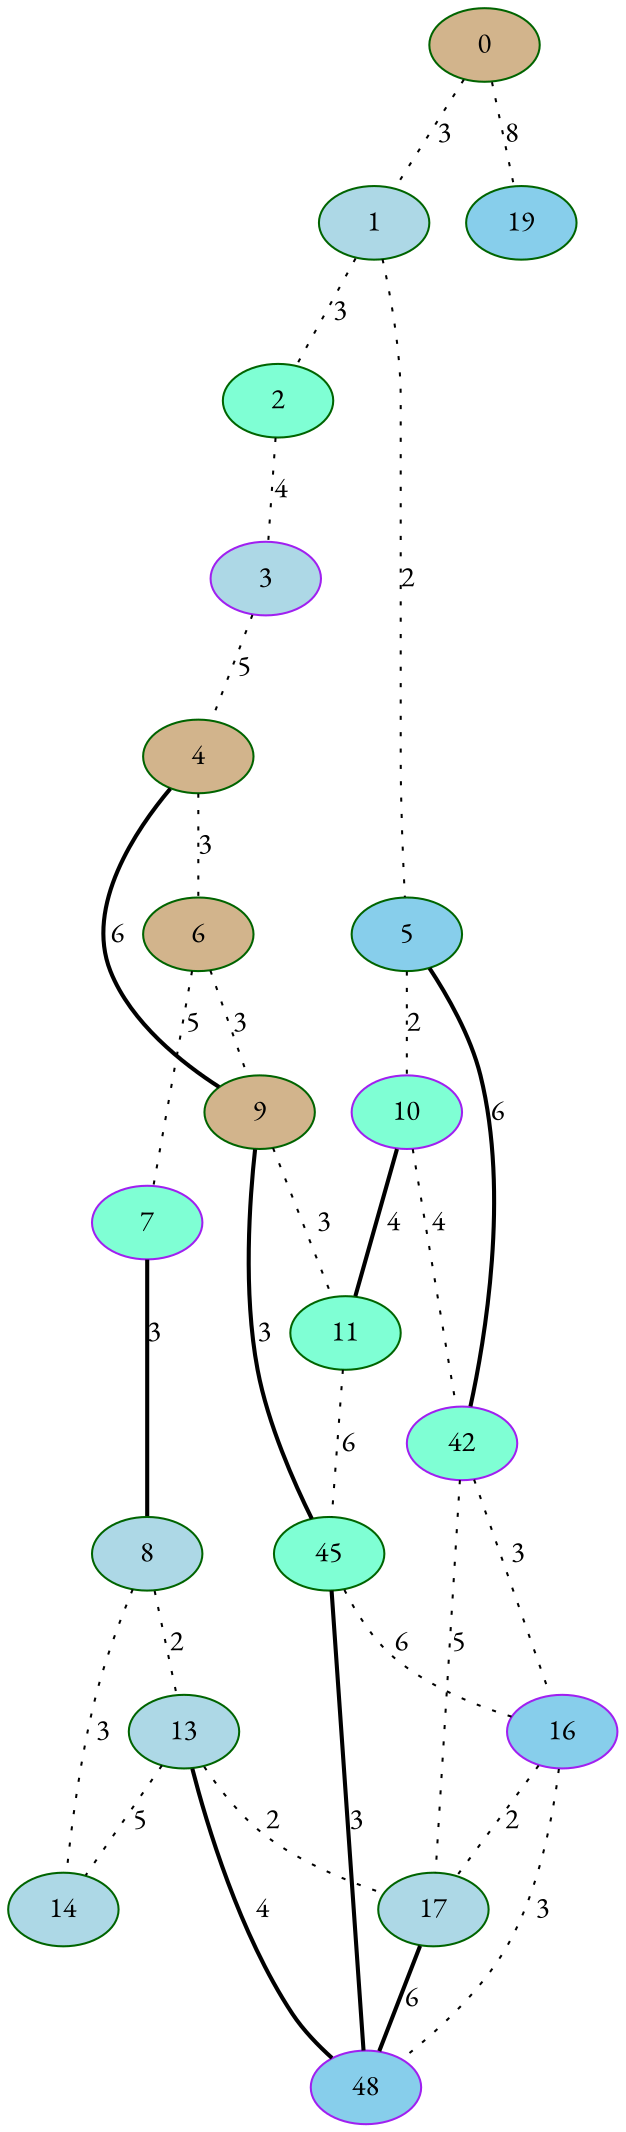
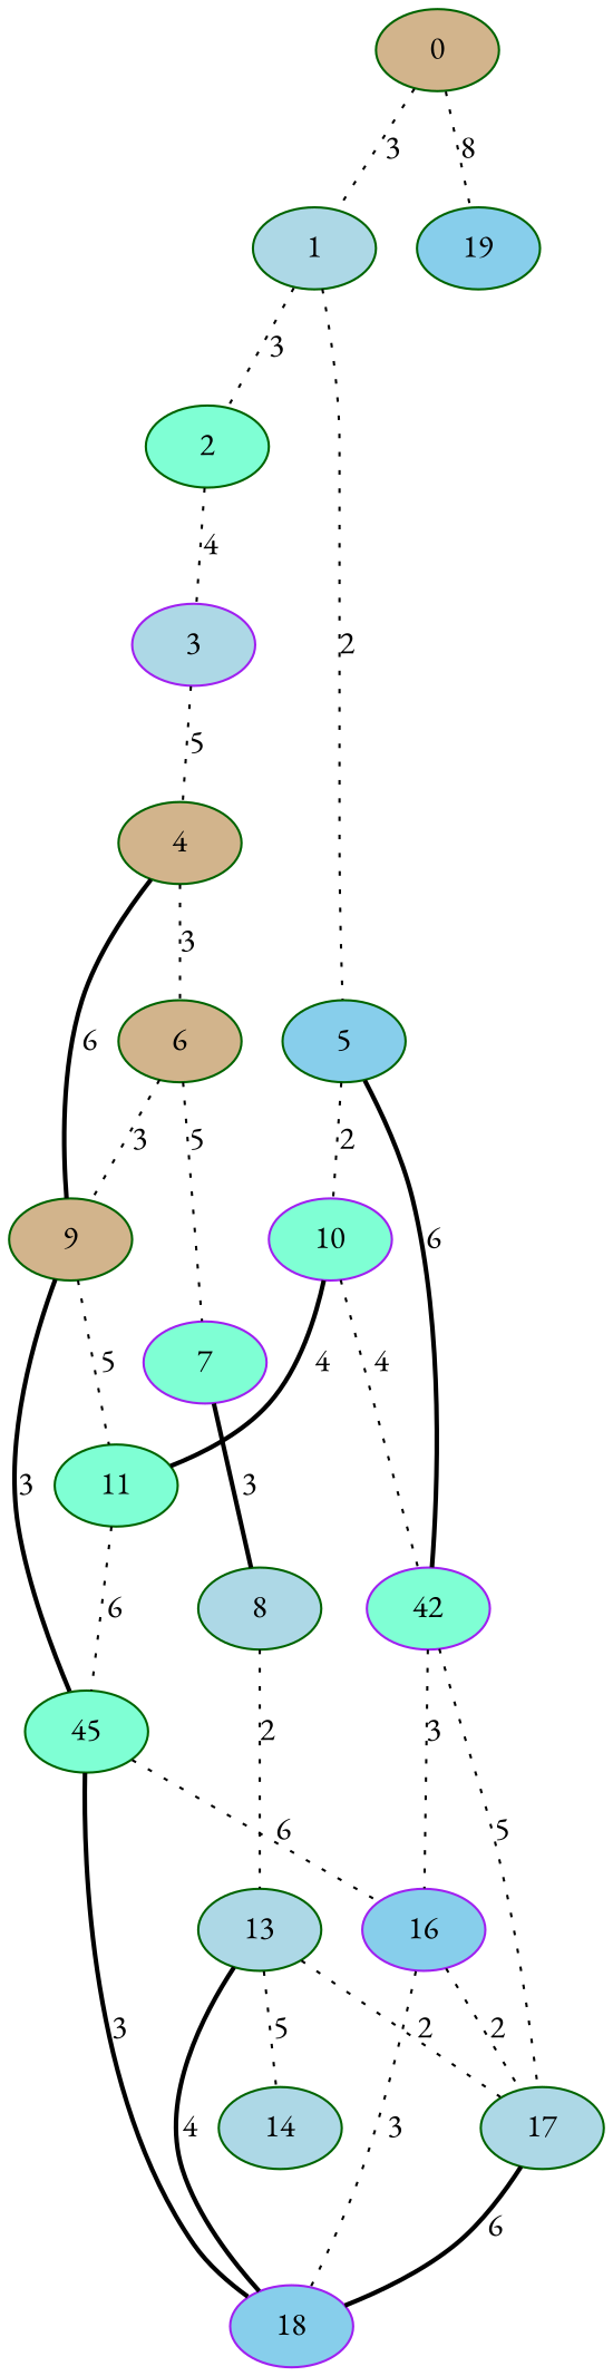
  graph {
    fontname="EB Garamond"
    node [color=darkgreen fillcolor=lightblue fontname="EB Garamond" style=filled weight=1]
    edge [fontname="EB Garamond" style=dotted]
    0 [fillcolor=tan]
    1
    19 [fillcolor=skyblue weight=4]
    5 [fillcolor=skyblue]
    2 [fillcolor=aquamarine]
    10 [color=purple fillcolor=aquamarine]
    n7 [color=purple fillcolor=aquamarine label=42]
    3 [color=purple]
    4 [fillcolor=tan]
    6 [fillcolor=tan]
    9 [fillcolor=tan]
    7 [color=purple fillcolor=aquamarine]
    11 [fillcolor=aquamarine]
    n14 [fillcolor=aquamarine label=45]
    16 [color=purple fillcolor=skyblue]
    17
    8
    13
    14
-   18 [color=purple fillcolor=skyblue label=48]
+   18 [color=purple fillcolor=skyblue]
    0 -- 1 [label=3]
    0 -- 19 [label=8]
    1 -- 5 [label=2]
    1 -- 2 [label=3]
    5 -- 10 [label=2]
    5 -- n7 [label=6 style=bold]
    2 -- 3 [label=4]
    10 -- n7 [label=4]
    10 -- 11 [label=4 style=bold]
    n7 -- 16 [label=3]
    n7 -- 17 [label=5]
    3 -- 4 [label=5]
    4 -- 6 [label=3]
    4 -- 9 [label=6 style=bold]
    6 -- 9 [label=3]
    6 -- 7 [label=5]
-   9 -- 11 [label=3]
+   9 -- 11 [label=5]
    9 -- n14 [label=3 style=bold]
    7 -- 8 [label=3 style=bold]
    11 -- n14 [label=6]
    n14 -- 16 [label=6]
    n14 -- 18 [label=3 style=bold]
    16 -- 17 [label=2]
    16 -- 18 [label=3]
    17 -- 18 [label=6 style=bold]
    8 -- 13 [label=2]
-   8 -- 14 [label=3]
    13 -- 17 [label=2]
    13 -- 14 [label=5]
    13 -- 18 [label=4 style=bold]
  }
